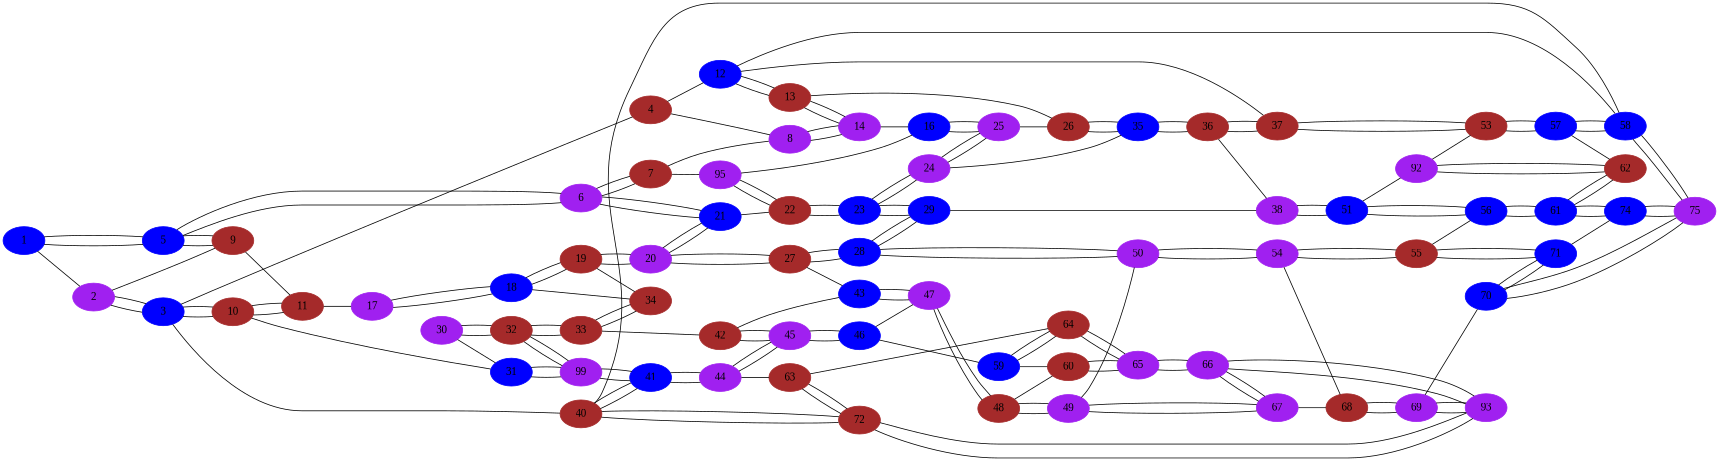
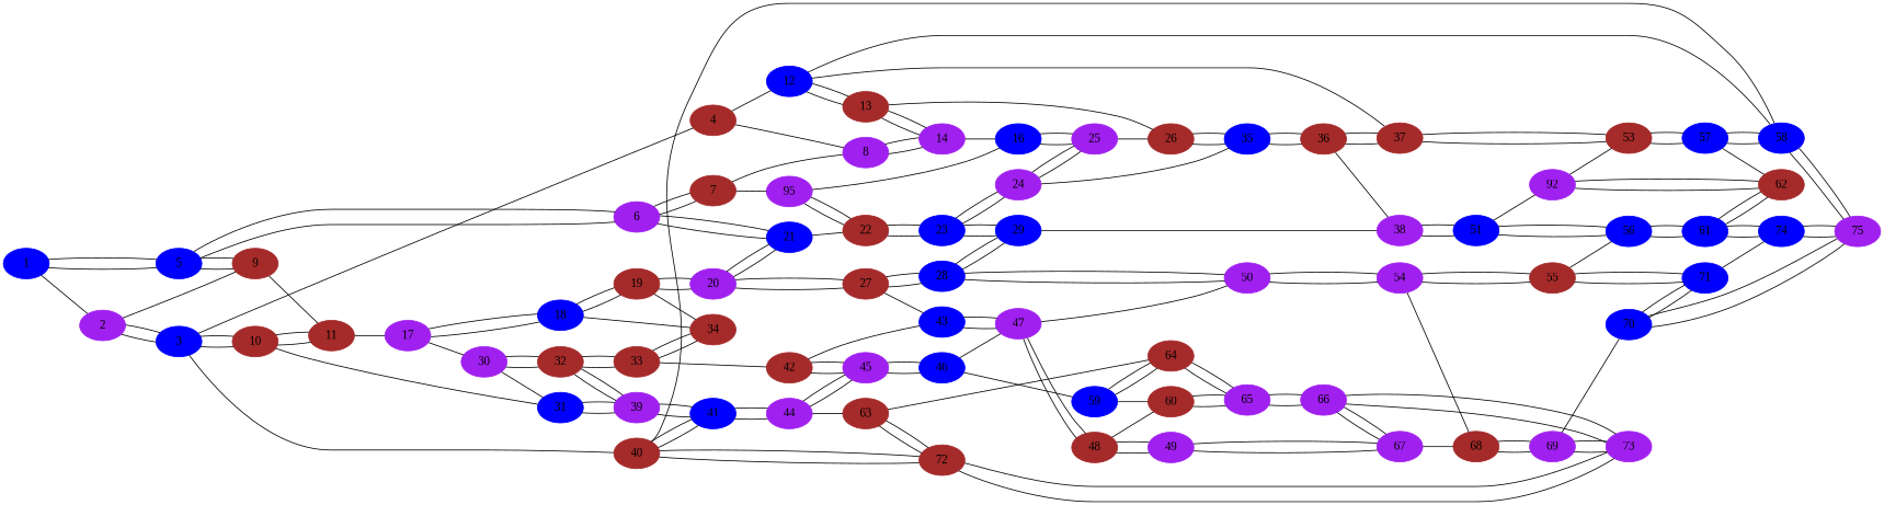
  graph {
    fontname="Liberation Serif"
    rankdir=LR
    node [color=brown fontname="Liberation Serif" style=filled]
    edge [fontname="Liberation Serif"]
    1 [color=blue]
    2 [color=purple]
    5 [color=blue]
    3 [color=blue]
    9
    6 [color=purple]
    4
    10
    40
    11
    8 [color=purple]
    12 [color=blue]
    31 [color=blue]
    58 [color=blue]
    41 [color=blue]
    72
    14 [color=purple]
    13
    37
    7
    21 [color=blue]
    n22 [color=purple label=95]
    22
    16 [color=blue]
    17 [color=purple]
-   39 [color=purple label=99]
+   39 [color=purple]
    18 [color=blue]
    30 [color=purple]
    26
    53
    75 [color=purple]
    35 [color=blue]
    25 [color=purple]
    23 [color=blue]
    19
    34
    32
    20 [color=purple]
    27
    28 [color=blue]
    43 [color=blue]
    24 [color=purple]
    29 [color=blue]
    38 [color=purple]
    36
    50 [color=purple]
    47 [color=purple]
    54 [color=purple]
    51 [color=blue]
    33
    42
    45 [color=purple]
    57 [color=blue]
    n54 [color=purple label=92]
    56 [color=blue]
    44 [color=purple]
-   73 [color=purple label=93]
+   73 [color=purple]
    63
    46 [color=blue]
    48
    64
    59 [color=blue]
    60
    49 [color=purple]
    67 [color=purple]
    65 [color=purple]
    68
    55
    62
    61 [color=blue]
    71 [color=blue]
    69 [color=purple]
    74 [color=blue]
    66 [color=purple]
    70 [color=blue]
    1 -- 2
    1 -- 5
    1 -- 5
    2 -- 3
    2 -- 3
    2 -- 9
    5 -- 9
    5 -- 9
    5 -- 6
    5 -- 6
    3 -- 4
    3 -- 10
    3 -- 10
    3 -- 40
    9 -- 11
    6 -- 7
    6 -- 7
    6 -- 21
    6 -- 21
    4 -- 8
    4 -- 12
    10 -- 11
    10 -- 11
    10 -- 31
    40 -- 58
    40 -- 41
    40 -- 41
    40 -- 72
    40 -- 72
    11 -- 17
    8 -- 14
    8 -- 14
    12 -- 58
    12 -- 13
    12 -- 13
    12 -- 37
    31 -- 39
    31 -- 39
    58 -- 75
    58 -- 75
    41 -- 44
    41 -- 44
    72 -- 73
    72 -- 73
    14 -- 16
    13 -- 14
    13 -- 14
    13 -- 26
    37 -- 53
    37 -- 53
    7 -- 8
    7 -- n22
    21 -- 22
    n22 -- 22
    n22 -- 22
    n22 -- 16
    22 -- 23
    22 -- 23
    16 -- 25
    16 -- 25
    17 -- 18
    17 -- 18
+   17 -- 30
    39 -- 41
    39 -- 41
    18 -- 19
    18 -- 19
    18 -- 34
    30 -- 31
    30 -- 32
    30 -- 32
    26 -- 35
    26 -- 35
    53 -- 57
    53 -- 57
    35 -- 36
    35 -- 36
    25 -- 26
    23 -- 24
    23 -- 24
    23 -- 29
    23 -- 29
    19 -- 34
    19 -- 20
    19 -- 20
    32 -- 39
    32 -- 39
    32 -- 33
    32 -- 33
    20 -- 21
    20 -- 21
    20 -- 27
    20 -- 27
    27 -- 28
    27 -- 28
    27 -- 43
    28 -- 29
    28 -- 29
    28 -- 50
    28 -- 50
    43 -- 47
    43 -- 47
    24 -- 35
    24 -- 25
    24 -- 25
    29 -- 38
    38 -- 51
    38 -- 51
    36 -- 37
    36 -- 37
    36 -- 38
    50 -- 54
    50 -- 54
    47 -- 48
    47 -- 48
    54 -- 68
    54 -- 55
    54 -- 55
    51 -- n54
    51 -- 56
    51 -- 56
    33 -- 34
    33 -- 34
    33 -- 42
    42 -- 43
    42 -- 45
    42 -- 45
    45 -- 46
    45 -- 46
    57 -- 58
    57 -- 58
    57 -- 62
    n54 -- 53
    n54 -- 62
    n54 -- 62
    56 -- 61
    56 -- 61
    44 -- 45
    44 -- 45
    44 -- 63
    63 -- 72
    63 -- 72
    63 -- 64
    46 -- 47
    46 -- 59
    48 -- 60
    48 -- 49
    48 -- 49
    64 -- 65
    64 -- 65
    59 -- 64
    59 -- 64
    59 -- 60
    60 -- 65
    60 -- 65
-   49 -- 50
+   47 -- 50
    49 -- 67
    49 -- 67
    67 -- 68
    65 -- 66
    65 -- 66
    68 -- 69
    68 -- 69
    55 -- 56
    55 -- 71
    55 -- 71
    61 -- 62
    61 -- 62
    61 -- 74
    61 -- 74
    71 -- 74
    69 -- 73
    69 -- 73
    69 -- 70
    74 -- 75
    74 -- 75
    66 -- 73
    66 -- 73
    66 -- 67
    66 -- 67
    70 -- 75
    70 -- 75
    70 -- 71
    70 -- 71
  }
